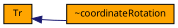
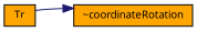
  digraph {
    rankdir=LR
    fontname="Noto Sans"
    node [color=black fillcolor=orange fontname="Noto Sans" fontsize=10 shape=record style=filled]
    n1 [fontcolor=black height=0.2 label=Tr width=0.4]
    n2 [height=0.2 label="~coordinateRotation" width=0.4]
-   n1 -> n2 [color=midnightblue dir=back fontname="Noto Sans" fontsize=10 labelfontname=FreeSans labelfontsize=10 style=solid]
+   n2 -> n1 [color=midnightblue dir=back fontname="Noto Sans" fontsize=10 labelfontname=FreeSans labelfontsize=10 style=solid]
  }
